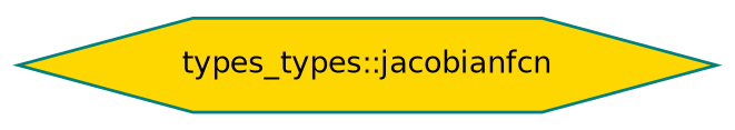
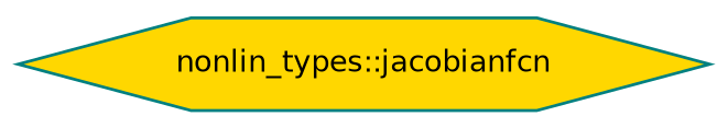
  digraph {
    rankdir=LR
-   n1 [color=teal fillcolor=gold fontname=Helvetica fontsize=10 height=0.2 label="types_types::jacobianfcn" shape=hexagon style=filled width=0.4]
+   n1 [color=teal fillcolor=gold fontname=Helvetica fontsize=10 height=0.2 label="nonlin_types::jacobianfcn" shape=hexagon style=filled width=0.4]
  }
